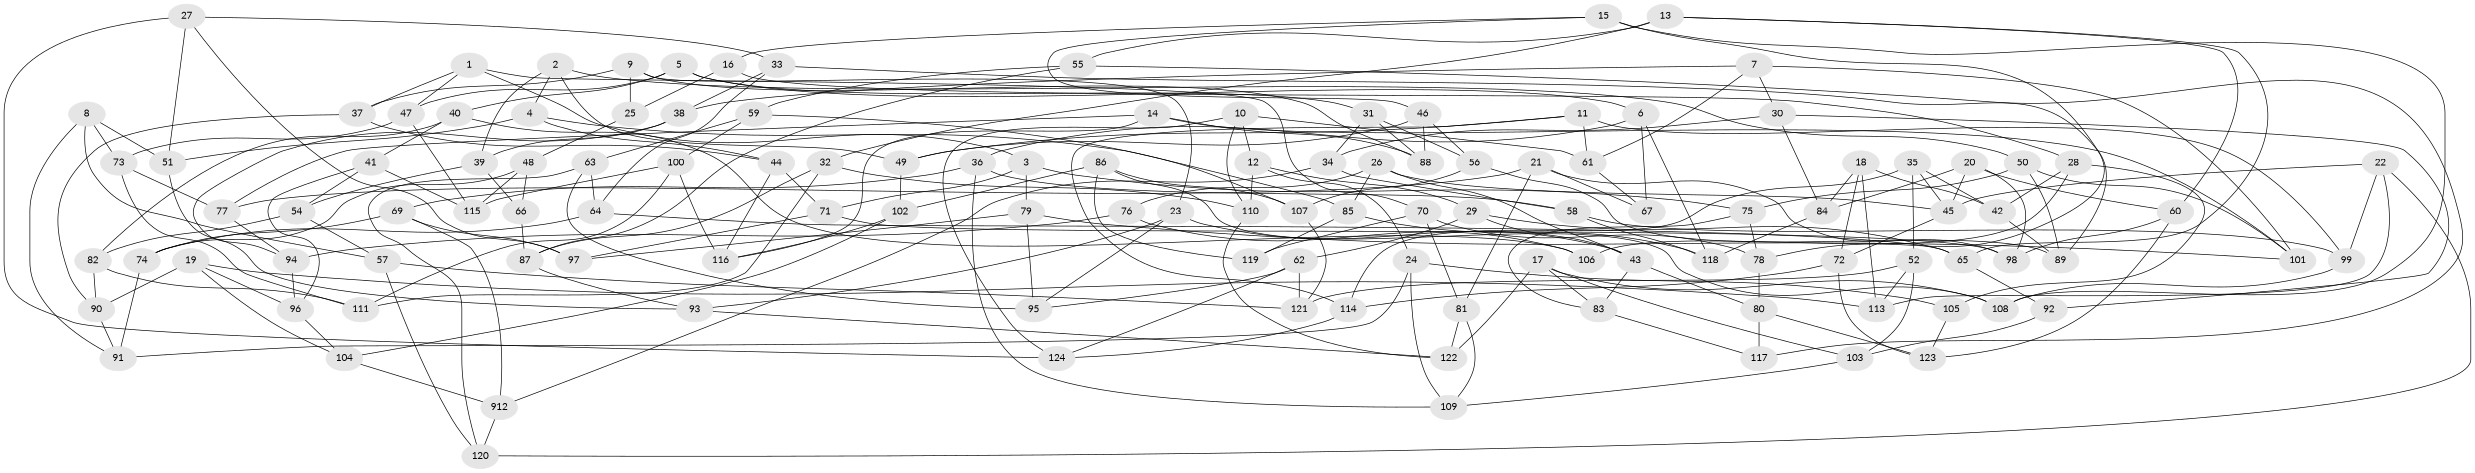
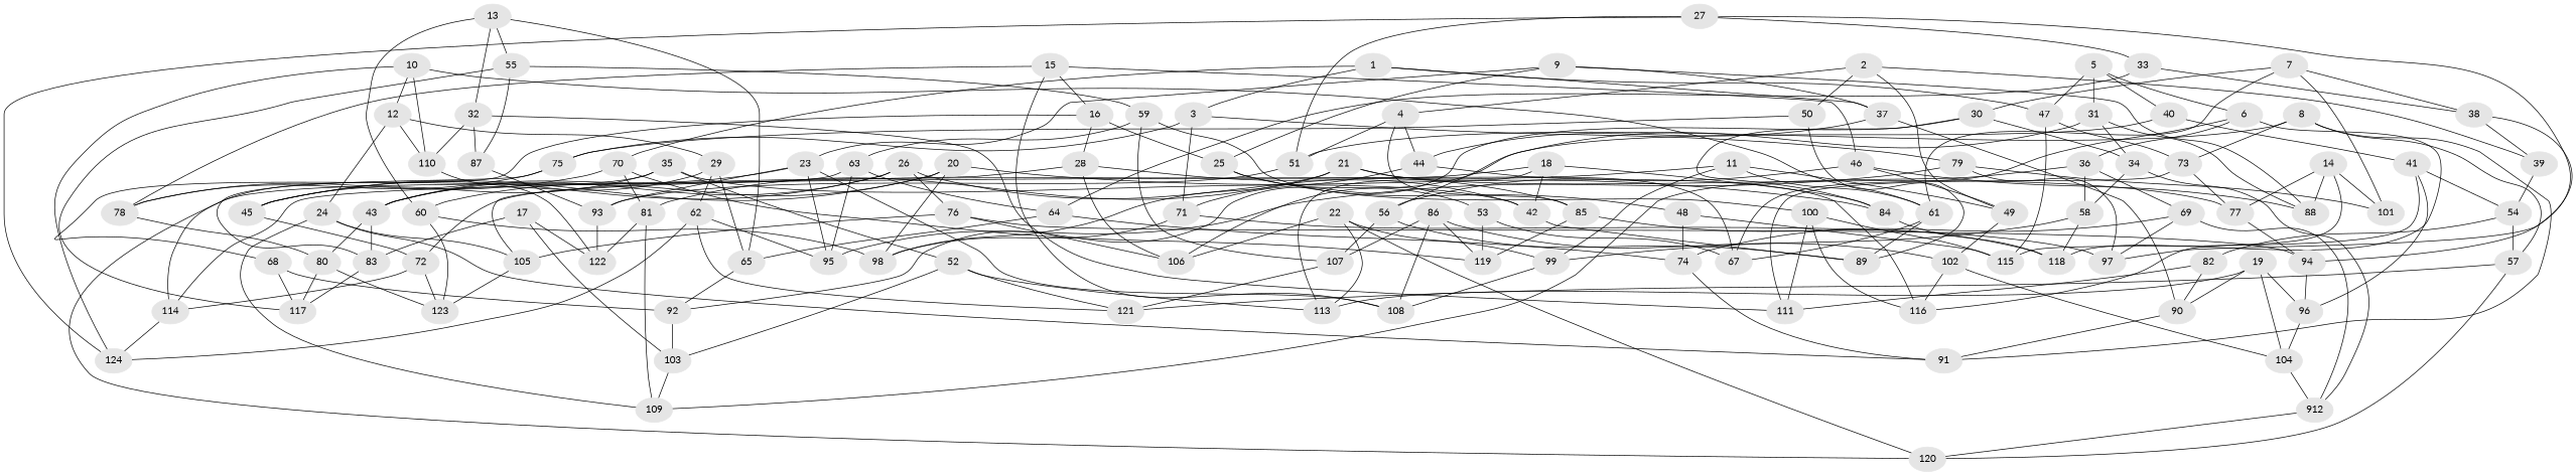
  graph {
    fontname=Lato
    node [color=gray90 fontname=Lato style=filled]
    edge [fontname=Lato]
    1
    3
    37
    47
    70
    71
    75
    79
    44
    90
    73
    115
    78
    81
    119
    2
    4
    39
    49
    50
    51
    85
    54
-   66
    102
    101
    89
    98
    97
    83
    95
    116
    93
    118
    5
    6
    31
    40
    36
    67
    88
    34
    56
    106
    41
    82
    109
    58
    69
    7
    30
    38
    61
    84
    92
    94
    8
    57
    91
    120
    121
    77
    111
    9
    23
    25
    43
    48
+   53
    10
    12
    110
    124
    24
    29
    122
    11
    99
    114
    108
    105
    65
    62
    13
    32
    55
    60
    87
    59
    117
    123
    14
    15
    16
    46
    28
+   68
    80
    42
    17
    103
    18
    72
    113
    19
    96
    104
    n108 [label=912]
    20
    45
    21
    22
    74
    26
    76
    27
    33
    64
    107
    35
    52
    63
    100
    86
    1 -- 3
    1 -- 37
    1 -- 47
    1 -- 70
    3 -- 71
    3 -- 75
    3 -- 79
    37 -- 44
    37 -- 90
    47 -- 73
    47 -- 115
    70 -- 78
    70 -- 81
    70 -- 119
    71 -- 98
    71 -- 97
    75 -- 78
    75 -- 83
    79 -- 101
    79 -- 97
    79 -- 95
    44 -- 71
    44 -- 116
    90 -- 91
    73 -- 77
    73 -- 111
    78 -- 80
    81 -- 109
    81 -- 122
    2 -- 4
    2 -- 39
    2 -- 49
    2 -- 50
    4 -- 44
    4 -- 51
    4 -- 85
    39 -- 54
-   39 -- 66
    49 -- 102
    50 -- 75
-   50 -- 101
    50 -- 89
    51 -- 93
    85 -- 119
    85 -- 118
    54 -- 82
    54 -- 57
-   66 -- 87
    102 -- 116
    102 -- 104
    83 -- 117
    93 -- 122
    5 -- 47
    5 -- 6
    5 -- 31
    5 -- 40
    6 -- 118
    6 -- 36
    6 -- 67
    31 -- 88
    31 -- 34
    31 -- 56
    40 -- 106
    40 -- 41
-   40 -- 82
    36 -- 109
    36 -- 58
    36 -- 69
    34 -- 58
    34 -- n108
    56 -- 89
    56 -- 107
    41 -- 115
    41 -- 54
    41 -- 96
    82 -- 90
    82 -- 111
    58 -- 118
    58 -- 99
    69 -- 97
    69 -- n108
    69 -- 74
    7 -- 101
    7 -- 30
    7 -- 38
    7 -- 61
    30 -- 34
    30 -- 84
    30 -- 92
    38 -- 39
    38 -- 94
    61 -- 67
    84 -- 118
    92 -- 103
    94 -- 96
    8 -- 73
    8 -- 51
    8 -- 57
    8 -- 91
    57 -- 120
    57 -- 121
    77 -- 94
    9 -- 37
    9 -- 88
    9 -- 23
    9 -- 25
    23 -- 95
    23 -- 93
    23 -- 43
    25 -- 48
+   25 -- 53
    43 -- 83
    43 -- 80
    48 -- 115
-   48 -- 66
    48 -- 74
+   53 -- 119
+   53 -- 67
    10 -- 61
    10 -- 12
    10 -- 110
    10 -- 124
    12 -- 110
    12 -- 24
    12 -- 29
    110 -- 122
    24 -- 109
    24 -- 91
    24 -- 105
    29 -- 43
    29 -- 65
    29 -- 62
    11 -- 49
    11 -- 61
    11 -- 99
    11 -- 114
    99 -- 108
    114 -- 124
    105 -- 123
    65 -- 92
    62 -- 95
    62 -- 121
    62 -- 124
    13 -- 65
    13 -- 32
    13 -- 55
    13 -- 60
    32 -- 111
    32 -- 110
    32 -- 87
    55 -- 87
    55 -- 59
    55 -- 117
    60 -- 98
    60 -- 123
    87 -- 93
    59 -- 107
    59 -- 63
    59 -- 100
    14 -- 101
    14 -- 116
    14 -- 88
    14 -- 77
    15 -- 78
    15 -- 108
    15 -- 16
    15 -- 46
    16 -- 25
    16 -- 28
+   16 -- 68
    46 -- 49
    46 -- 88
    46 -- 56
    28 -- 106
    28 -- 105
    28 -- 42
+   68 -- 92
+   68 -- 117
    80 -- 117
    80 -- 123
    42 -- 89
    17 -- 83
    17 -- 122
-   17 -- 108
+   23 -- 108
    17 -- 103
    103 -- 109
    18 -- 84
    18 -- 42
    18 -- 72
    18 -- 113
    72 -- 114
    72 -- 123
    19 -- 90
    19 -- 113
    19 -- 96
    19 -- 104
    96 -- 104
    104 -- n108
    n108 -- 120
    20 -- 98
    20 -- 84
    20 -- 60
    20 -- 45
    45 -- 72
    21 -- 81
    21 -- 98
    21 -- 67
    21 -- 77
-   22 -- 45
+   22 -- 106
    22 -- 120
    22 -- 99
    22 -- 113
    74 -- 91
    26 -- 85
    26 -- 43
    26 -- 45
    26 -- 76
    76 -- 106
    76 -- 94
+   76 -- 105
    27 -- 51
    27 -- 97
    27 -- 124
    27 -- 33
-   33 -- 89
+   61 -- 89
    33 -- 38
    33 -- 64
    64 -- 65
    64 -- 74
    107 -- 121
    35 -- 114
    35 -- 42
    35 -- 45
    35 -- 52
    52 -- 121
    52 -- 103
    52 -- 113
    63 -- 95
    63 -- 120
    63 -- 64
    100 -- 115
    100 -- 116
    100 -- 111
    86 -- 119
    86 -- 102
    86 -- 108
    86 -- 107
  }
